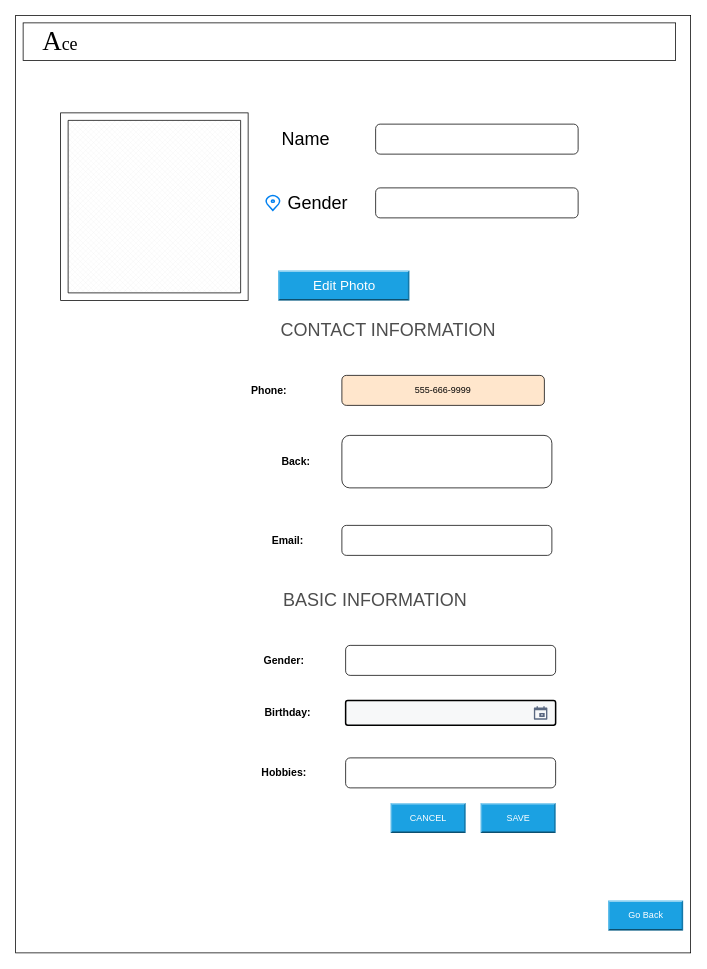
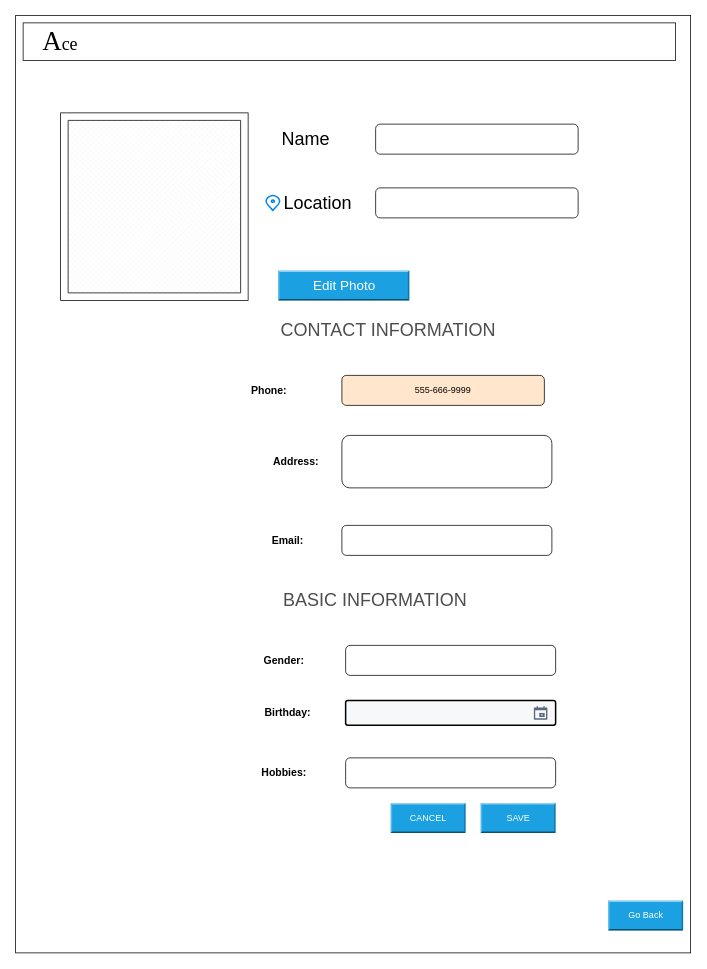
  <mxCell id="0" />
  <mxCell id="1" parent="0" />
  <mxCell id="2" value="" style="rounded=0;whiteSpace=wrap;html=1;" parent="1" vertex="1"><mxGeometry x="20" y="20" width="900" height="1250" as="geometry" /></mxCell>
  <mxCell id="3" value="" style="whiteSpace=wrap;html=1;aspect=fixed;" parent="1" vertex="1"><mxGeometry x="80" y="150" width="250" height="250" as="geometry" /></mxCell>
  <mxCell id="4" value="&lt;font style=&quot;font-size: 24px&quot;&gt;Name&lt;/font&gt;" style="text;html=1;strokeColor=none;fillColor=none;align=center;verticalAlign=middle;whiteSpace=wrap;rounded=0;" parent="1" vertex="1"><mxGeometry x="364" y="170" width="86" height="30" as="geometry" /></mxCell>
  <mxCell id="5" value="" style="html=1;verticalLabelPosition=bottom;align=center;labelBackgroundColor=#ffffff;verticalAlign=top;strokeWidth=2;strokeColor=#0080F0;shadow=0;dashed=0;shape=mxgraph.ios7.icons.location;" parent="1" vertex="1"><mxGeometry x="353" y="260" width="20" height="20" as="geometry" /></mxCell>
  <mxCell id="6" value="&lt;font style=&quot;font-size: 24px&quot;&gt;CONTACT INFORMATION&lt;/font&gt;" style="text;html=1;strokeColor=none;fillColor=#FFFFFF;align=center;verticalAlign=middle;whiteSpace=wrap;rounded=0;fontColor=#4D4D4D;" parent="1" vertex="1"><mxGeometry x="364" y="430" width="306" height="20" as="geometry" /></mxCell>
  <mxCell id="7" value="&lt;font style=&quot;font-size: 14px&quot;&gt;&lt;b&gt;Phone:&amp;nbsp;&lt;/b&gt;&lt;/font&gt;" style="text;html=1;strokeColor=none;fillColor=none;align=center;verticalAlign=middle;whiteSpace=wrap;rounded=0;" parent="1" vertex="1"><mxGeometry x="335" y="510" width="50" height="20" as="geometry" /></mxCell>
  <mxCell id="8" value="555-666-9999" style="rounded=1;whiteSpace=wrap;html=1;fillColor=#ffe6cc;" parent="1" vertex="1"><mxGeometry x="455" y="500" width="270" height="40" as="geometry" /></mxCell>
- <mxCell id="9" value="&lt;span style=&quot;font-size: 14px&quot;&gt;&lt;b&gt;Back:&lt;/b&gt;&lt;/span&gt;" style="text;html=1;strokeColor=none;fillColor=none;align=center;verticalAlign=middle;whiteSpace=wrap;rounded=0;" parent="1" vertex="1"><mxGeometry x="364" y="605" width="60" height="20" as="geometry" /></mxCell>
+ <mxCell id="9" value="&lt;span style=&quot;font-size: 14px&quot;&gt;&lt;b&gt;Address:&lt;/b&gt;&lt;/span&gt;" style="text;html=1;strokeColor=none;fillColor=none;align=center;verticalAlign=middle;whiteSpace=wrap;rounded=0;" parent="1" vertex="1"><mxGeometry x="364" y="605" width="60" height="20" as="geometry" /></mxCell>
  <mxCell id="10" value="&lt;font style=&quot;font-size: 14px&quot;&gt;&lt;b&gt;Email:&lt;/b&gt;&lt;/font&gt;" style="text;html=1;strokeColor=none;fillColor=none;align=center;verticalAlign=middle;whiteSpace=wrap;rounded=0;" parent="1" vertex="1"><mxGeometry x="358" y="710" width="50" height="20" as="geometry" /></mxCell>
  <mxCell id="11" value="" style="rounded=1;whiteSpace=wrap;html=1;fillColor=#FFFFFF;" parent="1" vertex="1"><mxGeometry x="455" y="580" width="280" height="70" as="geometry" /></mxCell>
  <mxCell id="12" value="" style="rounded=1;whiteSpace=wrap;html=1;fillColor=#FFFFFF;" parent="1" vertex="1"><mxGeometry x="455" y="700" width="280" height="40" as="geometry" /></mxCell>
  <mxCell id="13" value="&lt;span style=&quot;font-size: 24px&quot;&gt;BASIC INFORMATION&lt;/span&gt;" style="text;html=1;strokeColor=none;fillColor=#FFFFFF;align=center;verticalAlign=middle;whiteSpace=wrap;rounded=0;fontColor=#4D4D4D;" parent="1" vertex="1"><mxGeometry x="369" y="790" width="261" height="20" as="geometry" /></mxCell>
  <mxCell id="14" value="&lt;span style=&quot;font-size: 14px&quot;&gt;&lt;b&gt;Gender:&lt;/b&gt;&lt;/span&gt;" style="text;html=1;strokeColor=none;fillColor=none;align=center;verticalAlign=middle;whiteSpace=wrap;rounded=0;" parent="1" vertex="1"><mxGeometry x="348" y="870" width="60" height="20" as="geometry" /></mxCell>
  <mxCell id="15" value="&lt;span style=&quot;font-size: 14px&quot;&gt;&lt;b&gt;Hobbies:&lt;/b&gt;&lt;/span&gt;" style="text;html=1;strokeColor=none;fillColor=none;align=center;verticalAlign=middle;whiteSpace=wrap;rounded=0;" parent="1" vertex="1"><mxGeometry x="348" y="1020" width="60" height="20" as="geometry" /></mxCell>
  <mxCell id="16" value="&lt;span style=&quot;font-size: 14px&quot;&gt;&lt;b&gt;Birthday:&lt;/b&gt;&lt;/span&gt;" style="text;html=1;strokeColor=none;fillColor=none;align=center;verticalAlign=middle;whiteSpace=wrap;rounded=0;" parent="1" vertex="1"><mxGeometry x="353" y="940" width="60" height="20" as="geometry" /></mxCell>
  <mxCell id="17" value="" style="rounded=1;whiteSpace=wrap;html=1;fillColor=#FFFFFF;" parent="1" vertex="1"><mxGeometry x="460" y="860" width="280" height="40" as="geometry" /></mxCell>
  <mxCell id="18" style="edgeStyle=orthogonalEdgeStyle;rounded=0;orthogonalLoop=1;jettySize=auto;html=1;exitX=0.5;exitY=1;exitDx=0;exitDy=0;fontColor=#4D4D4D;" parent="1" source="15" target="15" edge="1"><mxGeometry relative="1" as="geometry" /></mxCell>
  <mxCell id="19" value="" style="rounded=1;whiteSpace=wrap;html=1;fillColor=#FFFFFF;" parent="1" vertex="1"><mxGeometry x="460" y="1010" width="280" height="40" as="geometry" /></mxCell>
  <mxCell id="20" value="" style="verticalLabelPosition=bottom;verticalAlign=top;html=1;shape=mxgraph.basic.patternFillRect;fillStyle=diagGrid;step=5;fillStrokeWidth=0.2;fillStrokeColor=#dddddd;fillColor=#FFFFFF;fontColor=#4D4D4D;" parent="1" vertex="1"><mxGeometry x="90" y="160" width="230" height="230" as="geometry" /></mxCell>
  <mxCell id="21" value="SAVE&lt;span style=&quot;font-family: monospace; font-size: 0px;&quot;&gt;%3CmxGraphModel%3E%3Croot%3E%3CmxCell%20id%3D%220%22%2F%3E%3CmxCell%20id%3D%221%22%20parent%3D%220%22%2F%3E%3CmxCell%20id%3D%222%22%20value%3D%22%22%20style%3D%22shape%3Ddelay%3BwhiteSpace%3Dwrap%3Bhtml%3D1%3BfillColor%3D%23FFFFFF%3BfontColor%3D%234D4D4D%3B%22%20vertex%3D%221%22%20parent%3D%221%22%3E%3CmxGeometry%20x%3D%2290%22%20y%3D%221070%22%20width%3D%22100%22%20height%3D%2230%22%20as%3D%22geometry%22%2F%3E%3C%2FmxCell%3E%3C%2Froot%3E%3C%2FmxGraphModel%3E&lt;/span&gt;&lt;span style=&quot;font-family: monospace; font-size: 0px;&quot;&gt;%3CmxGraphModel%3E%3Croot%3E%3CmxCell%20id%3D%220%22%2F%3E%3CmxCell%20id%3D%221%22%20parent%3D%220%22%2F%3E%3CmxCell%20id%3D%222%22%20value%3D%22%22%20style%3D%22shape%3Ddelay%3BwhiteSpace%3Dwrap%3Bhtml%3D1%3BfillColor%3D%23FFFFFF%3BfontColor%3D%234D4D4D%3B%22%20vertex%3D%221%22%20parent%3D%221%22%3E%3CmxGeometry%20x%3D%2290%22%20y%3D%221070%22%20width%3D%22100%22%20height%3D%2230%22%20as%3D%22geometry%22%2F%3E%3C%2FmxCell%3E%3C%2Froot%3E%3C%2FmxGraphModel%3E&lt;/span&gt;" style="labelPosition=center;verticalLabelPosition=middle;align=center;html=1;shape=mxgraph.basic.shaded_button;dx=2;fillColor=#1ba1e2;strokeColor=#006EAF;fontColor=#ffffff;" parent="1" vertex="1"><mxGeometry x="640" y="1070" width="100" height="40" as="geometry" /></mxCell>
  <mxCell id="22" value="CANCEL" style="labelPosition=center;verticalLabelPosition=middle;align=center;html=1;shape=mxgraph.basic.shaded_button;dx=2;fillColor=#1ba1e2;strokeColor=#006EAF;fontColor=#ffffff;" parent="1" vertex="1"><mxGeometry x="520" y="1070" width="100" height="40" as="geometry" /></mxCell>
  <mxCell id="23" value="" style="rounded=0;whiteSpace=wrap;html=1;fillColor=#FFFFFF;fontColor=#3333FF;" parent="1" vertex="1"><mxGeometry x="30" y="30" width="870" height="50" as="geometry" /></mxCell>
  <mxCell id="24" value="&lt;font style=&quot;font-size: 36px&quot; face=&quot;Georgia&quot;&gt;A&lt;/font&gt;&lt;font style=&quot;font-size: 24px&quot; face=&quot;Georgia&quot;&gt;ce&lt;/font&gt;" style="text;html=1;strokeColor=none;fillColor=none;align=center;verticalAlign=middle;whiteSpace=wrap;rounded=0;" parent="1" vertex="1"><mxGeometry x="59" y="36" width="41" height="38" as="geometry" /></mxCell>
  <mxCell id="25" value="" style="shape=image;html=1;verticalAlign=top;verticalLabelPosition=bottom;labelBackgroundColor=#ffffff;imageAspect=0;aspect=fixed;image=https://cdn4.iconfinder.com/data/icons/wirecons-free-vector-icons/32/menu-alt-128.png;fillColor=#FFFFFF;fontColor=#3333FF;" parent="1" vertex="1"><mxGeometry x="820" y="25" width="60" height="60" as="geometry" /></mxCell>
  <mxCell id="26" value="&lt;font style=&quot;font-size: 18px&quot;&gt;Edit Photo&lt;/font&gt;" style="labelPosition=center;verticalLabelPosition=middle;align=center;html=1;shape=mxgraph.basic.shaded_button;dx=2;fillColor=#1ba1e2;strokeColor=#006EAF;fontColor=#ffffff;" parent="1" vertex="1"><mxGeometry x="370" y="360" width="175" height="40" as="geometry" /></mxCell>
  <mxCell id="27" value="Go Back" style="labelPosition=center;verticalLabelPosition=middle;align=center;html=1;shape=mxgraph.basic.shaded_button;dx=2;fillColor=#1ba1e2;strokeColor=#006EAF;fontColor=#ffffff;" parent="1" vertex="1"><mxGeometry x="810" y="1200" width="100" height="40" as="geometry" /></mxCell>
  <mxCell id="28" value="" style="rounded=1;arcSize=9;fillColor=#F7F8F9;align=left;spacingLeft=5;html=1;strokeWidth=2;fontColor=#596780;fontSize=12" parent="1" vertex="1"><mxGeometry x="460" y="933.5" width="280" height="33" as="geometry" /></mxCell>
  <mxCell id="29" value="" style="shape=mxgraph.gmdl.calendar;fillColor=#5A6881;strokeColor=none" parent="28" vertex="1"><mxGeometry x="1" y="0.5" width="18" height="18" relative="1" as="geometry"><mxPoint x="-29" y="-9" as="offset" /></mxGeometry></mxCell>
  <mxCell id="30" value="" style="rounded=1;whiteSpace=wrap;html=1;fillColor=#FFFFFF;" vertex="1" parent="1"><mxGeometry x="500" y="165" width="270" height="40" as="geometry" /></mxCell>
- <mxCell id="31" value="&lt;font style=&quot;font-size: 24px&quot;&gt;Gender&lt;/font&gt;" style="text;html=1;strokeColor=none;fillColor=none;align=center;verticalAlign=middle;whiteSpace=wrap;rounded=0;" vertex="1" parent="1"><mxGeometry x="380" y="255" width="86" height="30" as="geometry" /></mxCell>
+ <mxCell id="31" value="&lt;font style=&quot;font-size: 24px&quot;&gt;Location&lt;/font&gt;" style="text;html=1;strokeColor=none;fillColor=none;align=center;verticalAlign=middle;whiteSpace=wrap;rounded=0;" vertex="1" parent="1"><mxGeometry x="380" y="255" width="86" height="30" as="geometry" /></mxCell>
  <mxCell id="32" value="" style="rounded=1;whiteSpace=wrap;html=1;fillColor=#FFFFFF;" vertex="1" parent="1"><mxGeometry x="500" y="250" width="270" height="40" as="geometry" /></mxCell>
